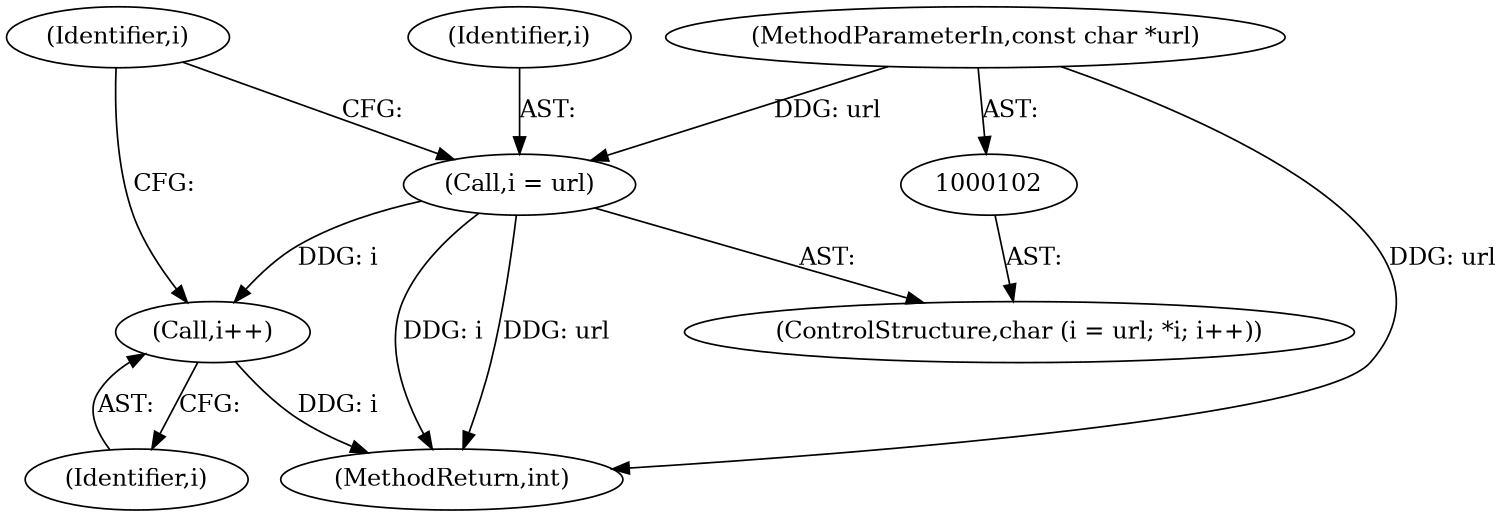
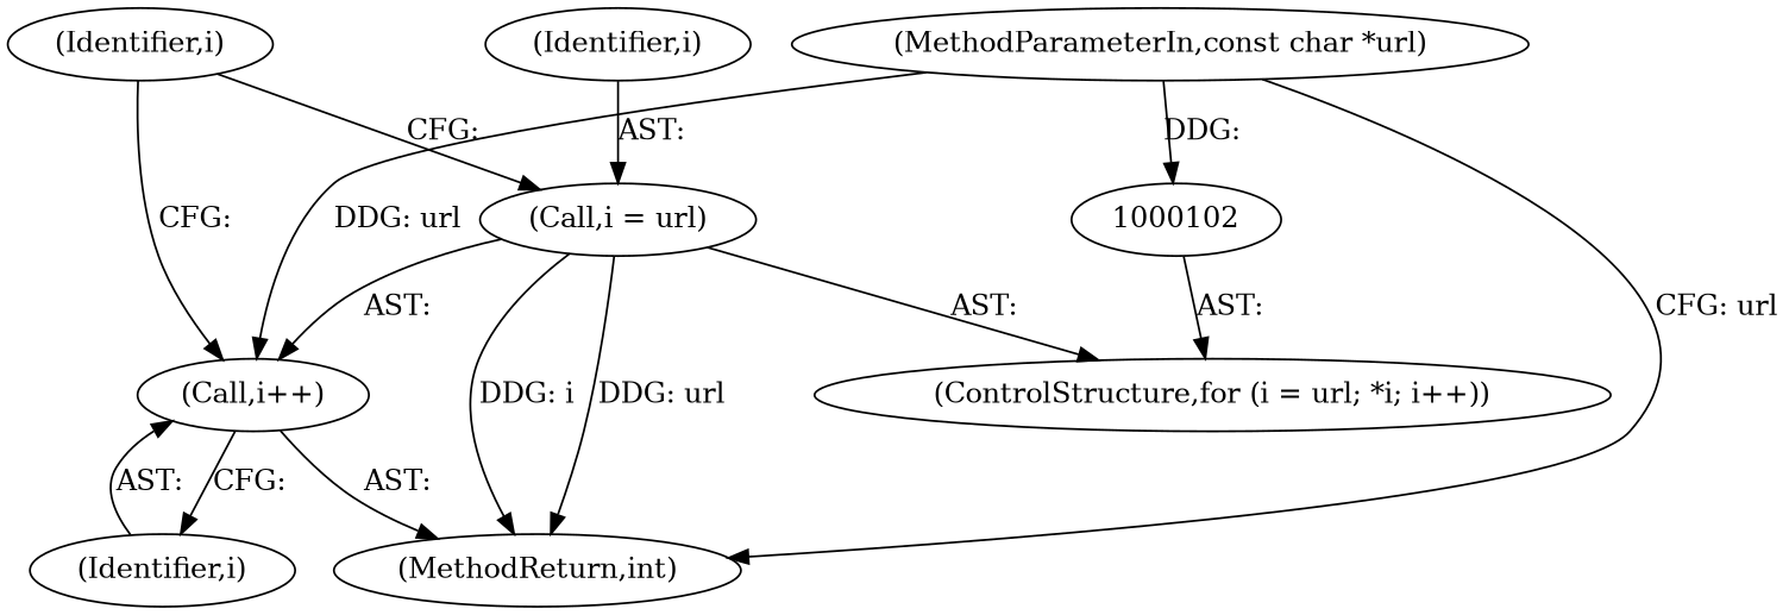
  digraph {
    n1 [label="(Call,i++)"]
    n2 [label="(Identifier,i)"]
    n3 [label="(MethodReturn,int)"]
-   n4 [label="(ControlStructure,char (i = url; *i; i++))"]
+   n4 [label="(ControlStructure,for (i = url; *i; i++))"]
    n5 [label="(Call,i = url)"]
    n6 [label="(MethodParameterIn,const char *url)"]
    1000102
    n8 [label="(Identifier,i)"]
    n9 [label="(Identifier,i)"]
    n1 -> n2 [label="CFG: "]
-   n1 -> n3 [label="DDG: i"]
+   n1 -> n3 [label="AST: "]
    n2 -> n1 [label="AST: "]
-   n5 -> n1 [label="DDG: i"]
+   n5 -> n1 [label="AST: "]
    n5 -> n3 [label="DDG: url"]
    n5 -> n3 [label="DDG: i"]
    n5 -> n4 [label="AST: "]
-   n6 -> n3 [label="DDG: url"]
-   n6 -> n5 [label="DDG: url"]
-   n6 -> 1000102 [label="AST: "]
+   n6 -> n3 [label="CFG: url"]
+   n6 -> n1 [label="DDG: url"]
+   n6 -> 1000102 [label="DDG: "]
    1000102 -> n4 [label="AST: "]
    n8 -> n5 [label="AST: "]
    n9 -> n1 [label="CFG: "]
    n9 -> n5 [label="CFG: "]
  }
